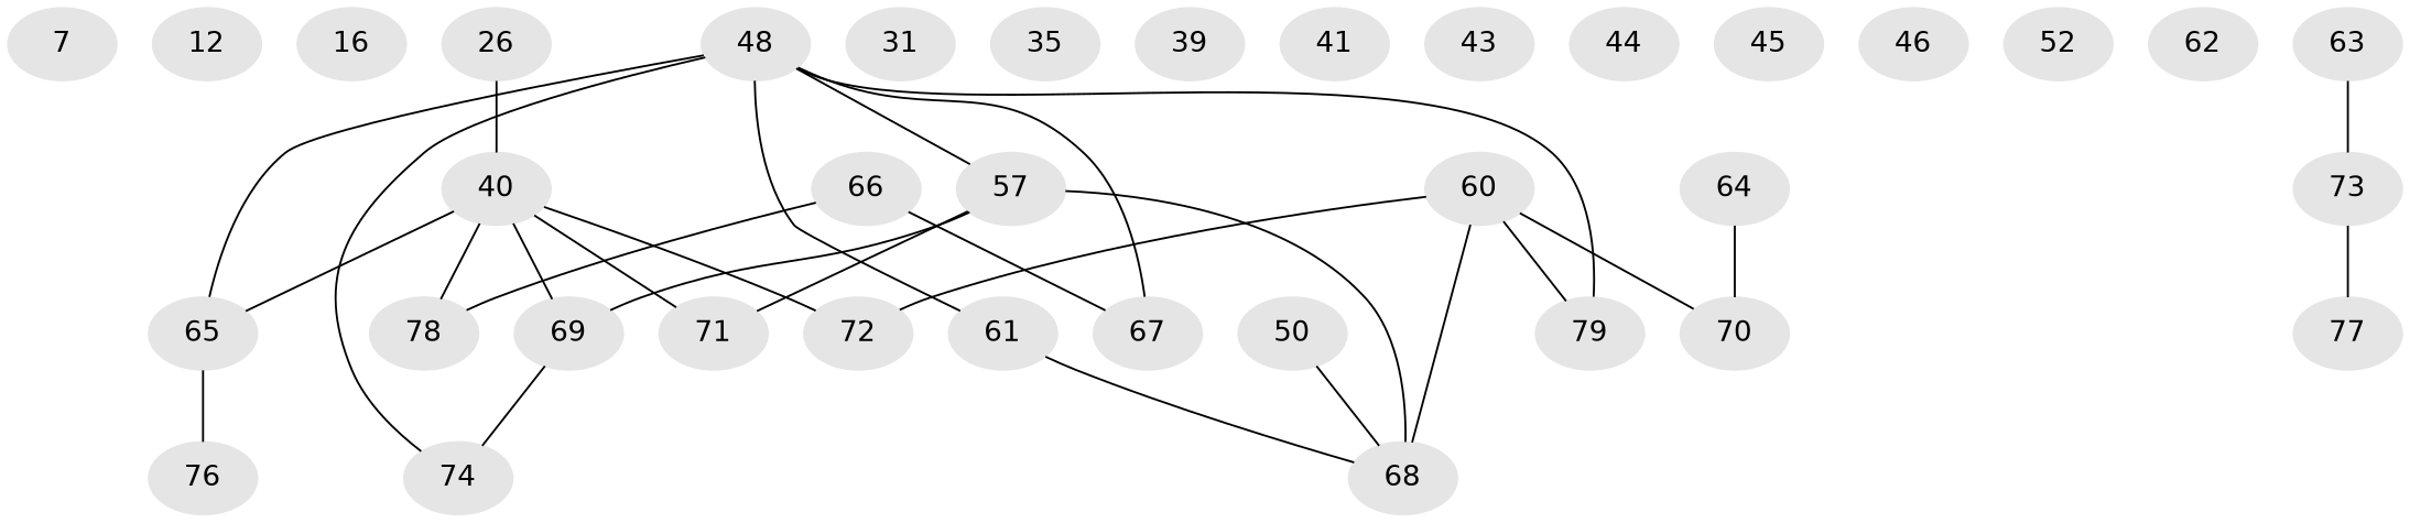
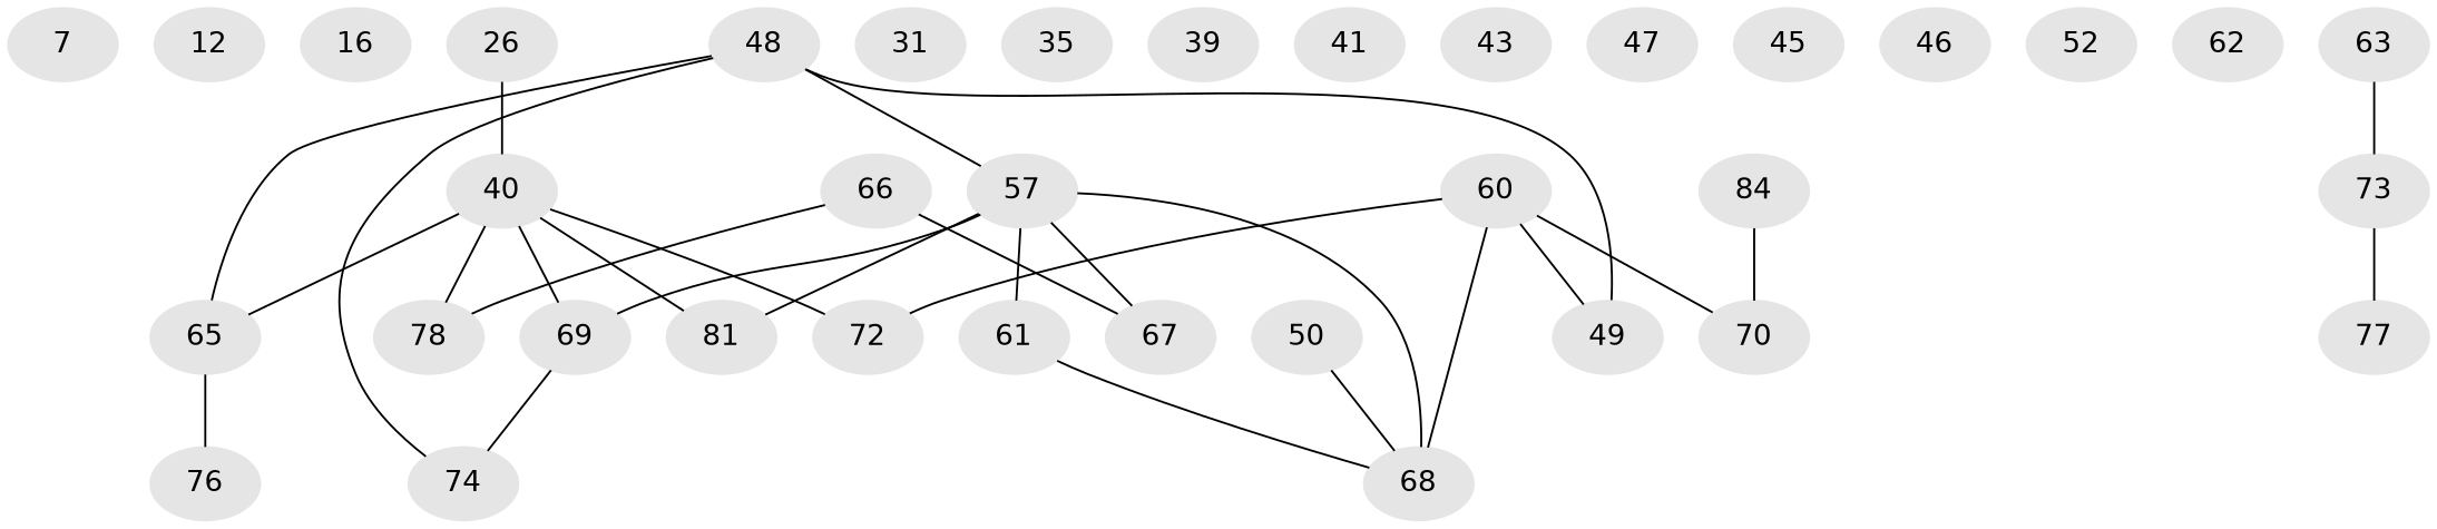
  graph {
    fontname="DejaVu Sans"
    node [color=gray90 fontname="DejaVu Sans" style=filled]
    edge [fontname="DejaVu Sans"]
    7
    12
    16
    26
    40
    65
    69 [super="+11+51+54"]
-   71
+   71 [label=81]
    72 [super="+55"]
    78 [super="+20+36+38+58+24"]
    31
    35
    39 [super="+30"]
    76
    74
    41
    43
-   44
+   44 [label=47]
    45
    46
    48 [super="+4+34+42"]
    57 [super="+27+49"]
    61
-   79
+   79 [label=49]
    68 [super="+33+1+56"]
    67 [super="+6+18+59"]
    50
    52
    60
    70 [super="+53+2"]
    62
    63
    73
    77
-   64
+   64 [label=84]
    66
    26 -- 40
    40 -- 65
    40 -- 69
    40 -- 71
    40 -- 72
    40 -- 78 [weight=2]
    65 -- 76
    69 -- 74
    48 -- 65 [weight=2]
    48 -- 74
    48 -- 57
-   48 -- 61
+   57 -- 61
    48 -- 79
    57 -- 69
    57 -- 71
    57 -- 68 [weight=2]
-   48 -- 67
+   57 -- 67
    61 -- 68
    50 -- 68
    60 -- 72
    60 -- 79
    60 -- 68
    60 -- 70
    63 -- 73
    73 -- 77
    64 -- 70
    66 -- 78
    66 -- 67
  }
